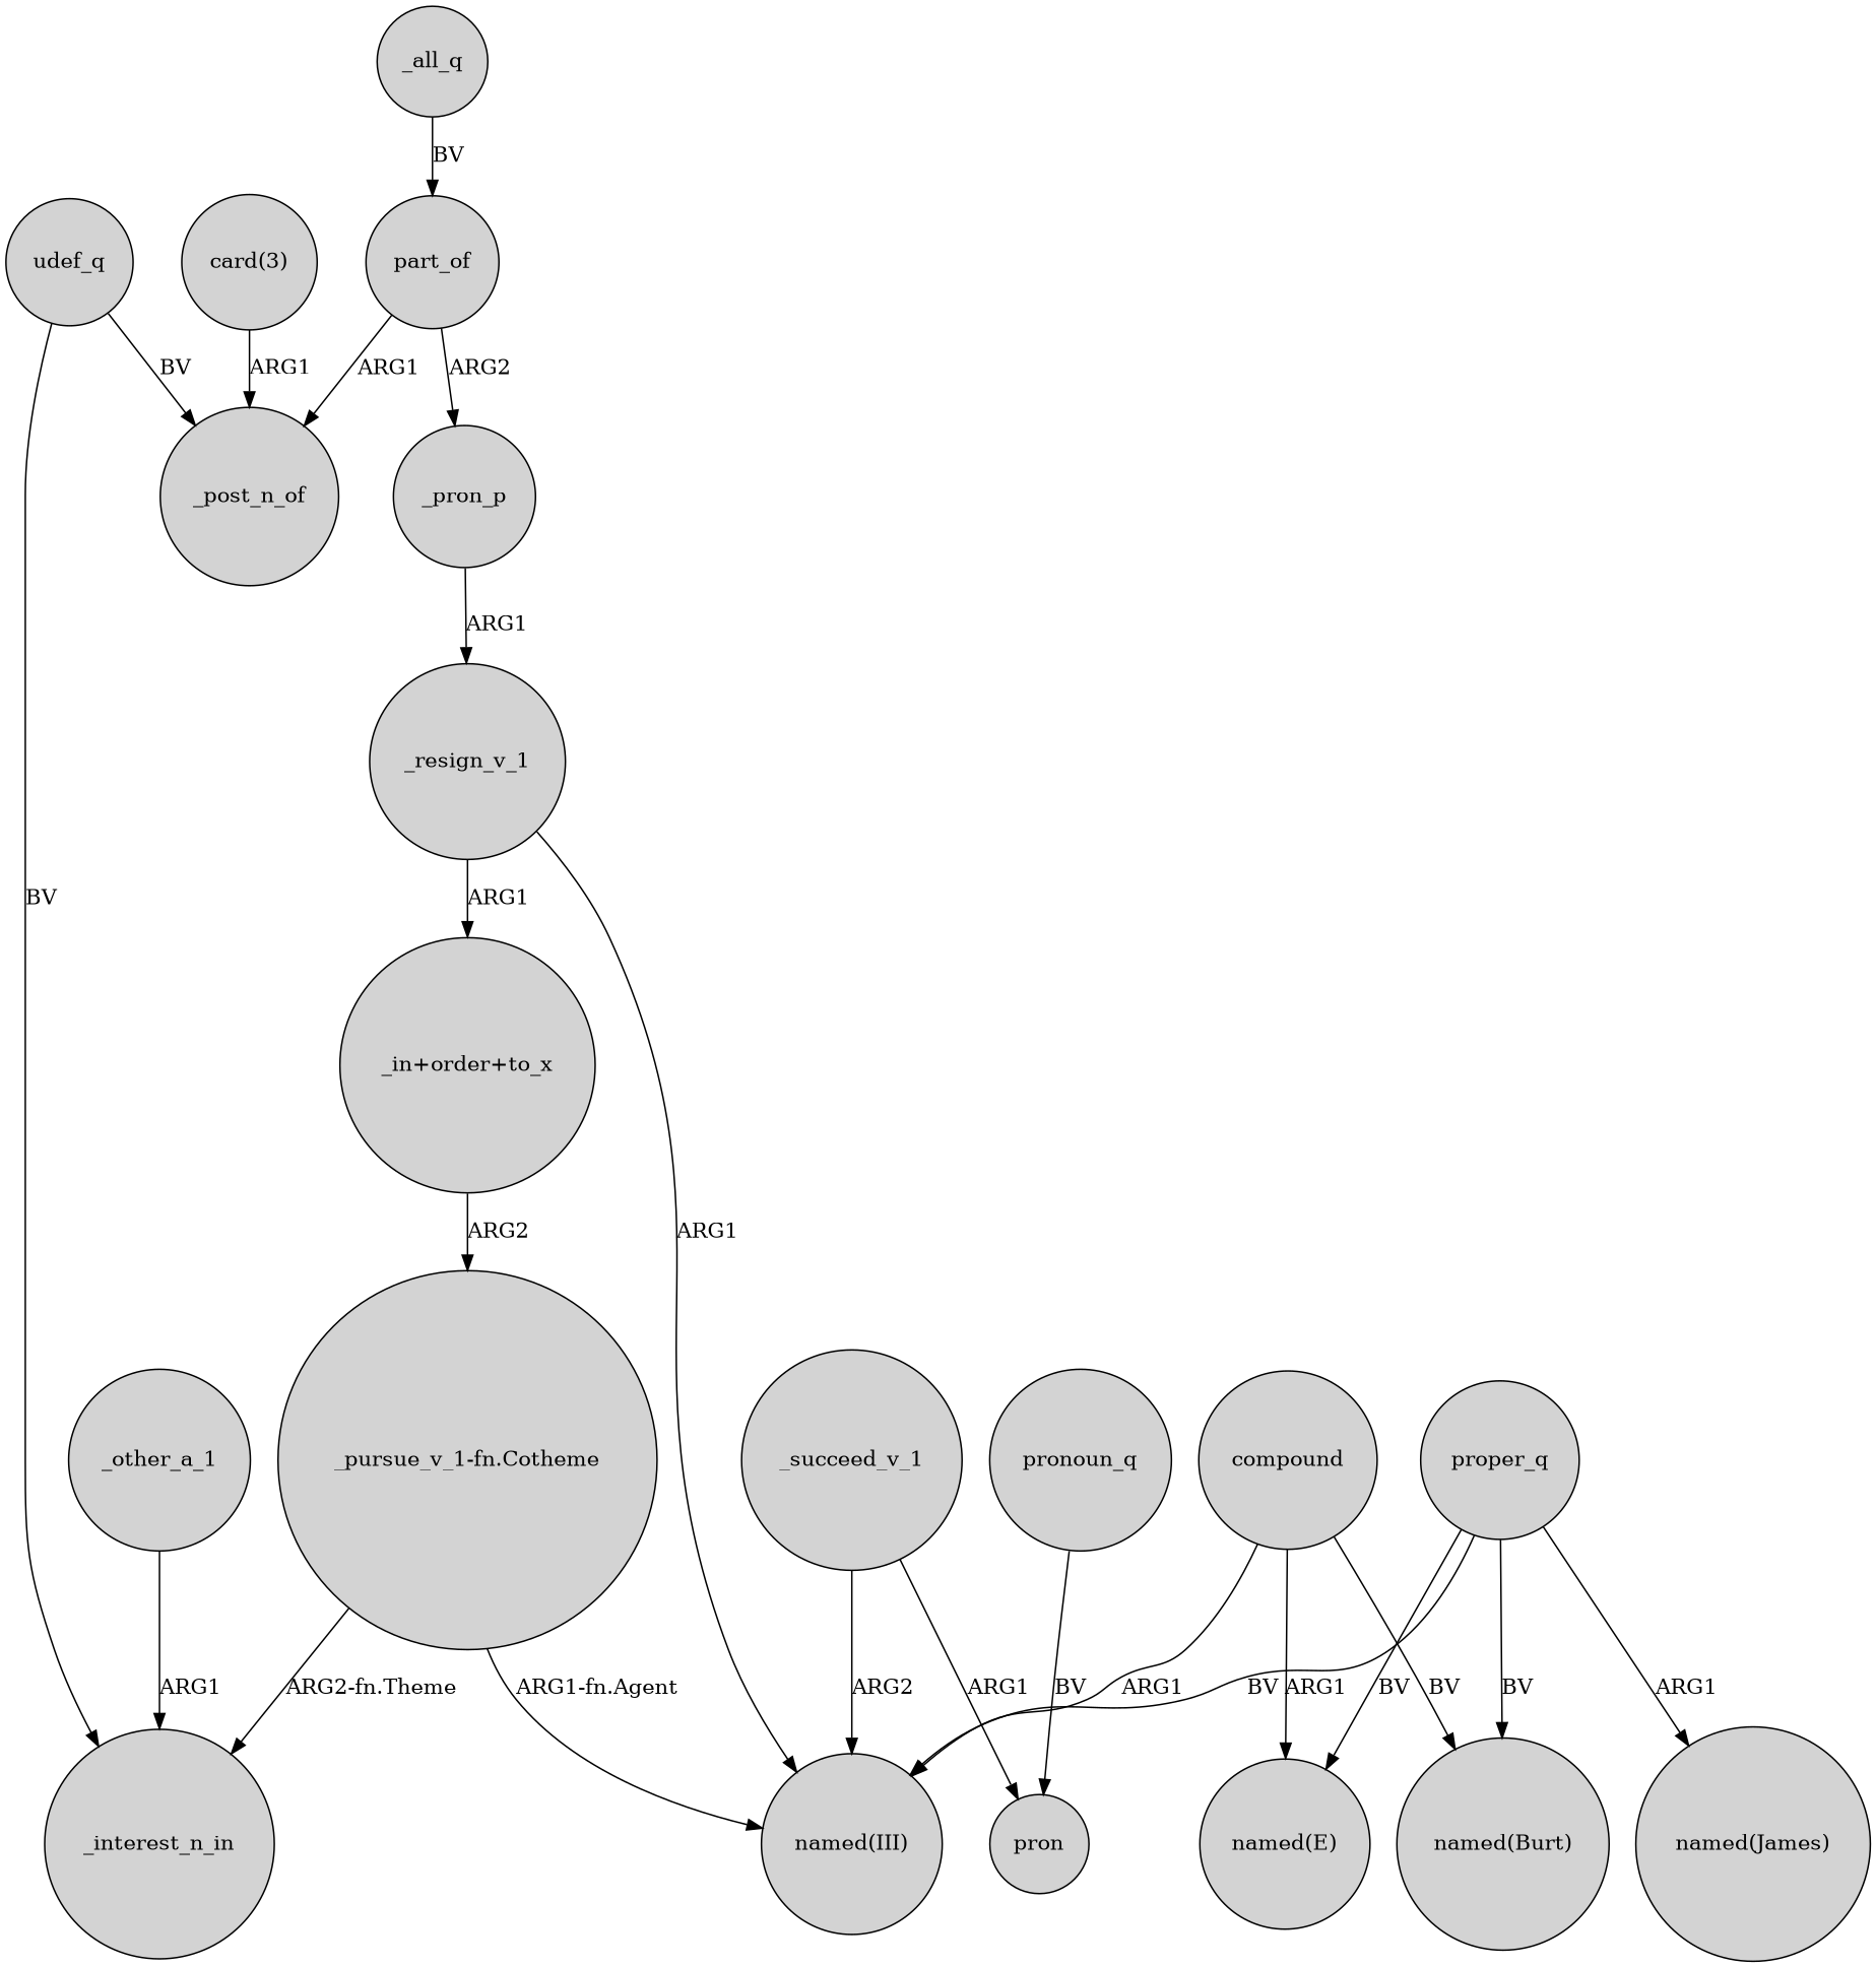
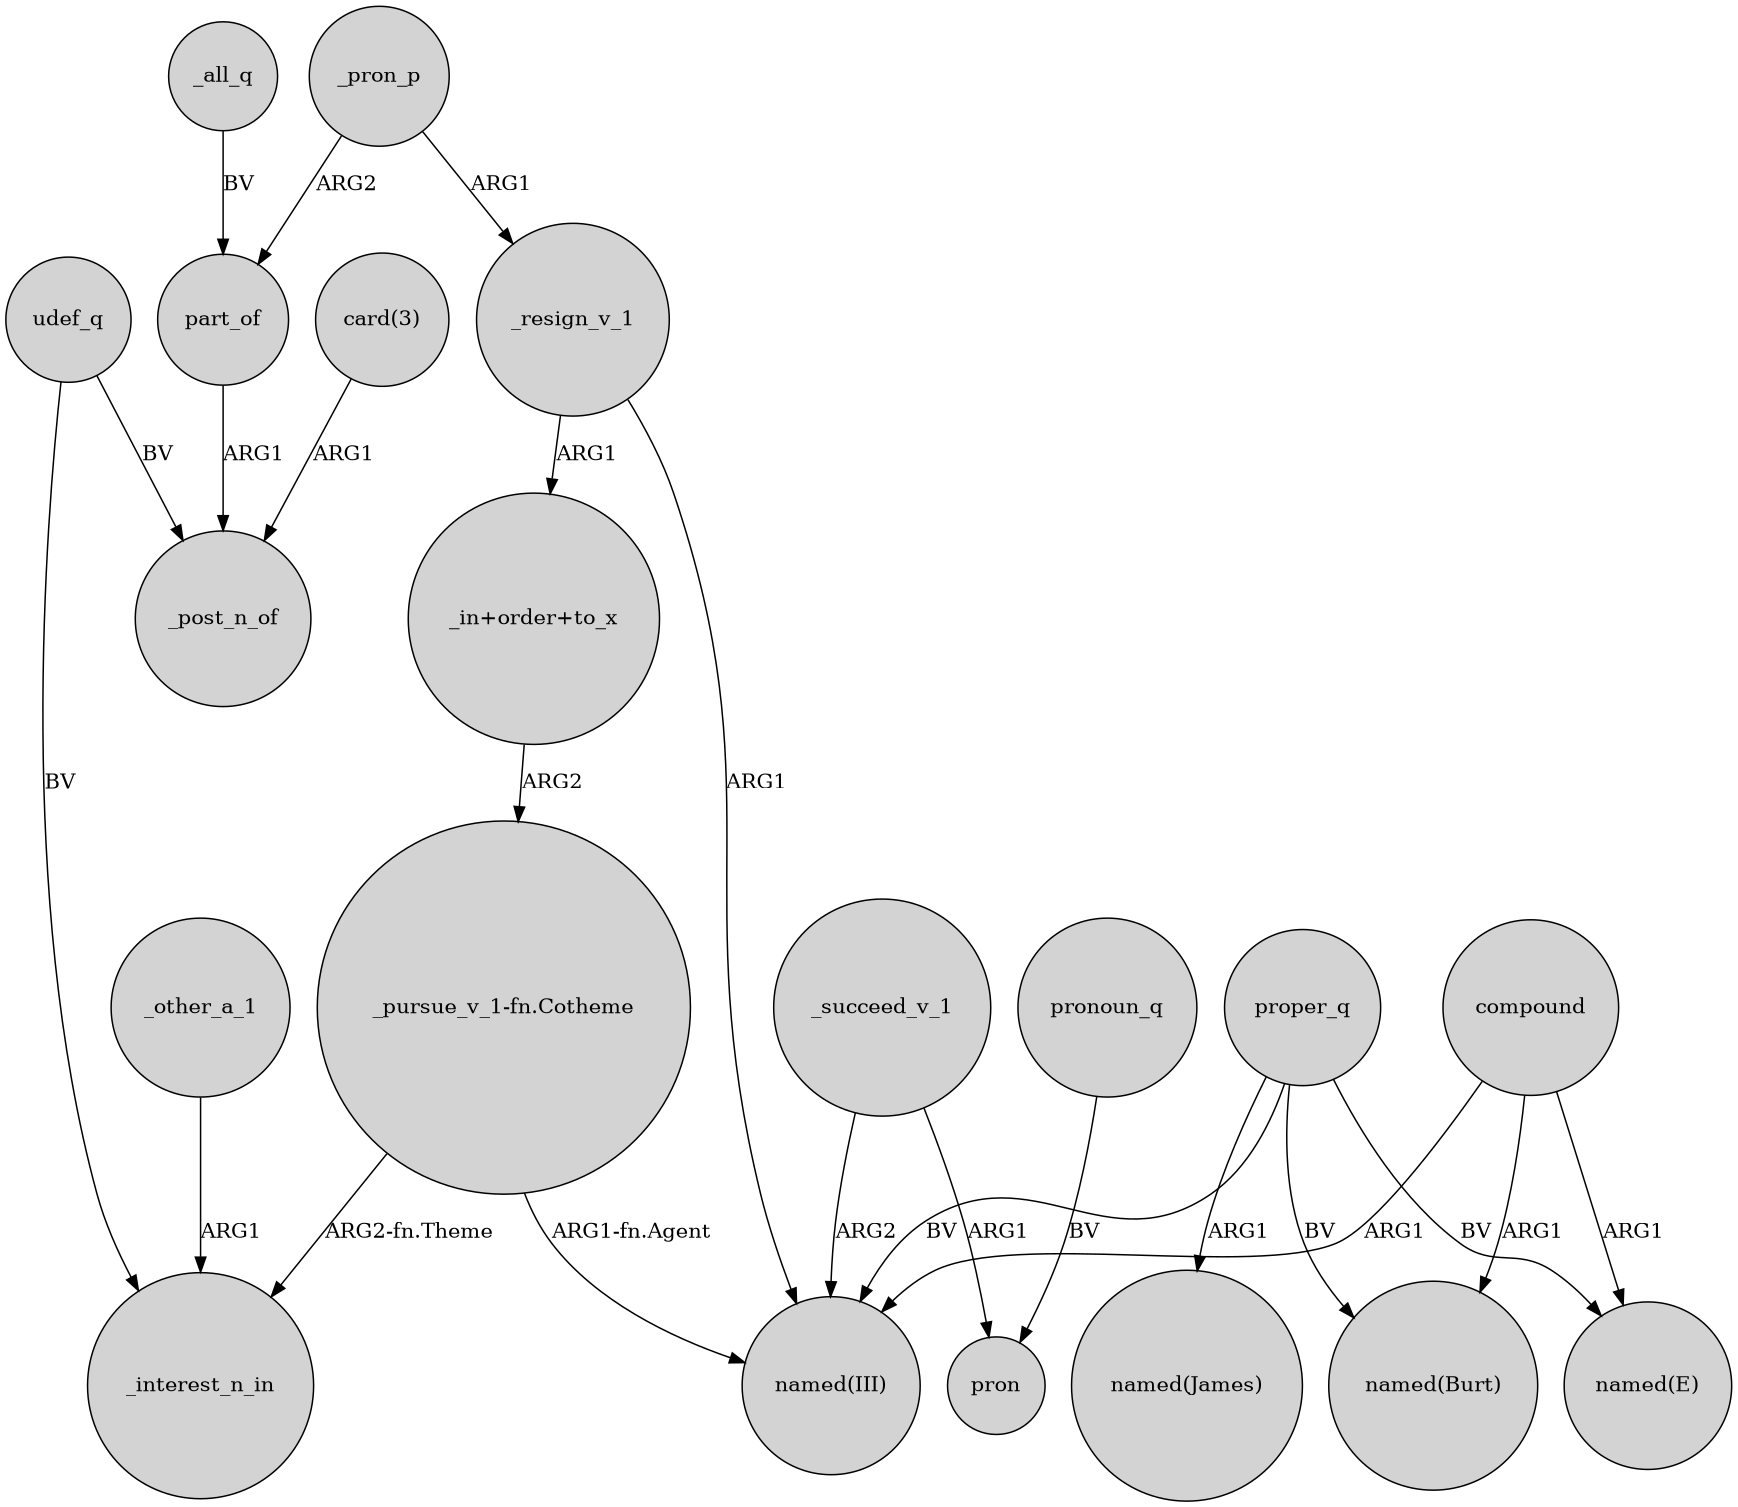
  digraph {
    node [shape=circle style=filled]
    _succeed_v_1
    "named(III)"
    pron
    part_of
    _post_n_of
    "_in+order+to_x"
    "_pursue_v_1-fn.Cotheme"
    _resign_v_1
    _interest_n_in
    _all_q
    _other_a_1
    compound
    "named(E)"
    "named(Burt)"
    udef_q
    proper_q
    "named(James)"
    pronoun_q
    n19 [label=_pron_p]
    "card(3)"
    _succeed_v_1 -> "named(III)" [label=ARG2]
    _succeed_v_1 -> pron [label=ARG1]
    part_of -> _post_n_of [label=ARG1]
    "_in+order+to_x" -> "_pursue_v_1-fn.Cotheme" [label=ARG2]
    "_pursue_v_1-fn.Cotheme" -> "named(III)" [label="ARG1-fn.Agent"]
    "_pursue_v_1-fn.Cotheme" -> _interest_n_in [label="ARG2-fn.Theme"]
    _resign_v_1 -> "named(III)" [label=ARG1]
    _resign_v_1 -> "_in+order+to_x" [label=ARG1]
    _all_q -> part_of [label=BV]
    _other_a_1 -> _interest_n_in [label=ARG1]
    compound -> "named(III)" [label=ARG1]
    compound -> "named(E)" [label=ARG1]
-   compound -> "named(Burt)" [label=BV]
+   compound -> "named(Burt)" [label=ARG1]
    udef_q -> _post_n_of [label=BV]
    udef_q -> _interest_n_in [label=BV]
    proper_q -> "named(III)" [label=BV]
    proper_q -> "named(E)" [label=BV]
    proper_q -> "named(Burt)" [label=BV]
    proper_q -> "named(James)" [label=ARG1]
    pronoun_q -> pron [label=BV]
-   part_of -> n19 [label=ARG2]
+   n19 -> part_of [label=ARG2]
    n19 -> _resign_v_1 [label=ARG1]
    "card(3)" -> _post_n_of [label=ARG1]
  }
